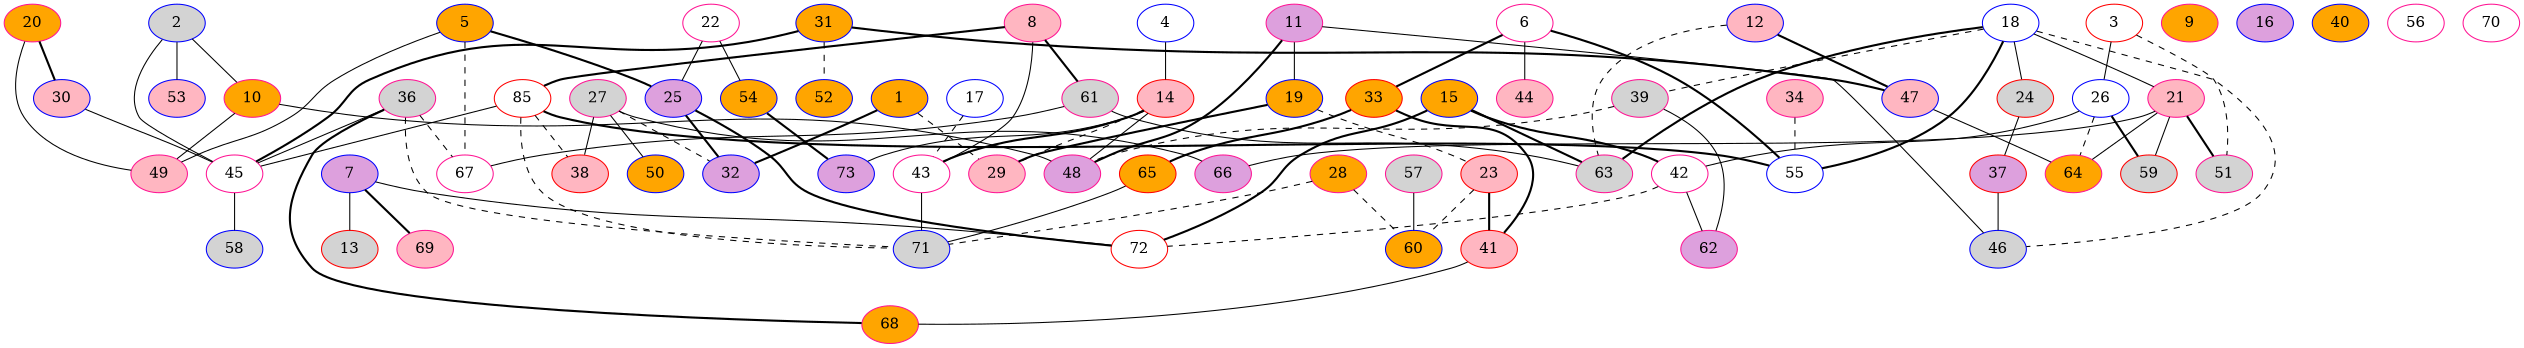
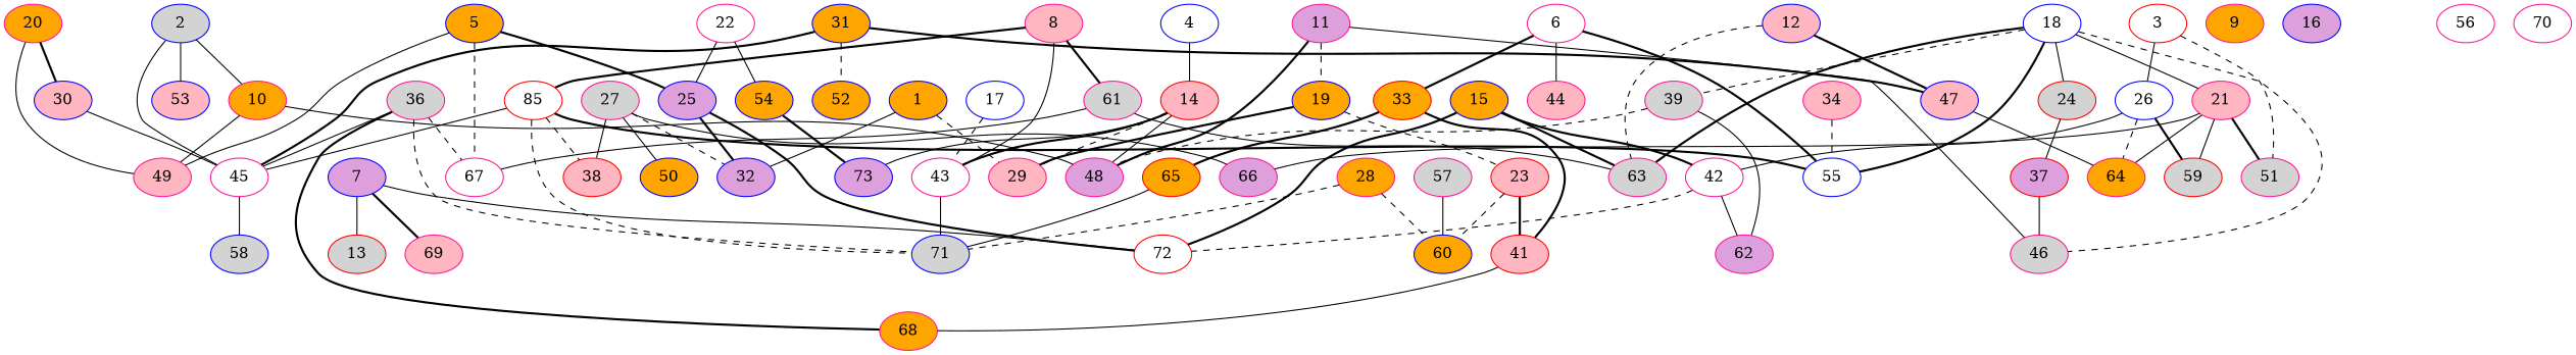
  graph {
    node [color=deeppink fillcolor=orange style=filled]
    edge [style=solid]
    1 [color=blue]
    29 [fillcolor=lightpink]
    32 [color=blue fillcolor=plum]
    2 [color=blue fillcolor=lightgrey]
    10
    45 [fillcolor=white]
    53 [color=blue fillcolor=lightpink]
    49 [fillcolor=lightpink]
    48 [fillcolor=plum]
    58 [color=blue fillcolor=lightgrey]
    3 [color=red fillcolor=white]
    26 [color=blue fillcolor=white]
    51 [fillcolor=lightgrey]
    42 [fillcolor=white]
    59 [color=red fillcolor=lightgrey]
    64
    4 [color=blue fillcolor=white]
    14 [color=red fillcolor=lightpink]
    43 [fillcolor=white]
    73 [color=blue fillcolor=plum]
    5 [color=blue]
    25 [color=blue fillcolor=plum]
    67 [fillcolor=white]
    72 [color=red fillcolor=white]
    33 [color=red]
    6 [fillcolor=white]
    44 [fillcolor=lightpink]
    55 [color=blue fillcolor=white]
    41 [color=red fillcolor=lightpink]
    65 [color=red]
    7 [color=blue fillcolor=plum]
    13 [color=red fillcolor=lightgrey]
    69 [fillcolor=lightpink]
    8 [fillcolor=lightpink]
    n35 [color=red fillcolor=white label=85]
    61 [fillcolor=lightgrey]
    38 [color=red fillcolor=lightpink]
    71 [color=blue fillcolor=lightgrey]
    63 [fillcolor=lightgrey]
    9
    11 [fillcolor=plum]
    19 [color=blue]
-   46 [color=blue fillcolor=lightgrey]
+   46 [fillcolor=lightgrey]
    23 [color=red fillcolor=lightpink]
    12 [color=blue fillcolor=lightpink]
    47 [color=blue fillcolor=lightpink]
    15 [color=blue]
    62 [fillcolor=plum]
    16 [color=blue fillcolor=plum]
    17 [color=blue fillcolor=white]
    18 [color=blue fillcolor=white]
    21 [fillcolor=lightpink]
    24 [color=red fillcolor=lightgrey]
    39 [fillcolor=lightgrey]
    66 [fillcolor=plum]
    37 [color=red fillcolor=plum]
    60 [color=blue]
    20
    30 [color=blue fillcolor=lightpink]
    22 [fillcolor=white]
    54 [color=blue]
    68
    27 [fillcolor=lightgrey]
    50 [color=blue]
    28
    31 [color=blue]
    52 [color=blue]
    34 [fillcolor=lightpink]
    36 [fillcolor=lightgrey]
-   40 [color=blue]
    56 [fillcolor=white]
    57 [fillcolor=lightgrey]
    70 [fillcolor=white]
    1 -- 29 [style=dashed]
-   1 -- 32 [style=bold]
+   1 -- 32
    2 -- 10
    2 -- 45
    2 -- 53
    10 -- 49
    10 -- 48
    45 -- 58
    3 -- 26
    3 -- 51 [style=dashed]
    26 -- 42
    26 -- 59 [style=bold]
    26 -- 64 [style=dashed]
    42 -- 72 [style=dashed]
    42 -- 62
    4 -- 14
    14 -- 29 [style=dashed]
    14 -- 48
    14 -- 43 [style=bold]
    14 -- 73
    43 -- 71
    5 -- 49
    5 -- 25 [style=bold]
    5 -- 67 [style=dashed]
    25 -- 32 [style=bold]
    25 -- 72 [style=bold]
    33 -- 41 [style=bold]
    33 -- 65 [style=bold]
    6 -- 33 [style=bold]
    6 -- 44
    6 -- 55 [style=bold]
    41 -- 68
    65 -- 71
    7 -- 72
    7 -- 13
    7 -- 69 [style=bold]
    8 -- 43
    8 -- n35 [style=bold]
    8 -- 61 [style=bold]
    n35 -- 45
    n35 -- 55 [style=bold]
    n35 -- 38 [style=dashed]
    n35 -- 71 [style=dashed]
    61 -- 67
    61 -- 63
    11 -- 48 [style=bold]
-   11 -- 19
+   11 -- 19 [style=dashed]
    11 -- 46
    19 -- 29 [style=bold]
    19 -- 23 [style=dashed]
    23 -- 41 [style=bold]
    23 -- 60 [style=dashed]
    12 -- 63 [style=dashed]
    12 -- 47 [style=bold]
    47 -- 64
    15 -- 42 [style=bold]
    15 -- 72 [style=bold]
    15 -- 63 [style=bold]
    17 -- 43 [style=dashed]
    18 -- 55 [style=bold]
    18 -- 63 [style=bold]
    18 -- 46 [style=dashed]
    18 -- 21
    18 -- 24
    18 -- 39 [style=dashed]
    21 -- 51 [style=bold]
    21 -- 59
    21 -- 64
    21 -- 66
    24 -- 37
    39 -- 48 [style=dashed]
    39 -- 62
    37 -- 46
    20 -- 49
    20 -- 30 [style=bold]
    30 -- 45
    22 -- 25
    22 -- 54
    54 -- 73 [style=bold]
    27 -- 32 [style=dashed]
    27 -- 38
    27 -- 66
    27 -- 50
    28 -- 71 [style=dashed]
    28 -- 60 [style=dashed]
    31 -- 45 [style=bold]
    31 -- 47 [style=bold]
    31 -- 52 [style=dashed]
    34 -- 55 [style=dashed]
    36 -- 45
    36 -- 67 [style=dashed]
    36 -- 71 [style=dashed]
    36 -- 68 [style=bold]
    57 -- 60
  }
